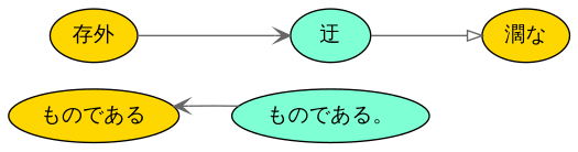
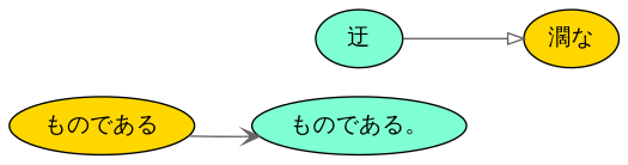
  digraph {
    rankdir=LR
    node [fillcolor=gold style=filled]
    edge [arrowhead=vee color=gray40]
    n1 [label="ものである"]
    n2 [fillcolor=aquamarine label="ものである。"]
-   n3 [label="存外"]
    n4 [fillcolor=aquamarine label="迂"]
    n5 [label="濶な"]
-   n2 -> n1
-   n3 -> n4
+   n1 -> n2
    n4 -> n5 [arrowhead=onormal]
  }
